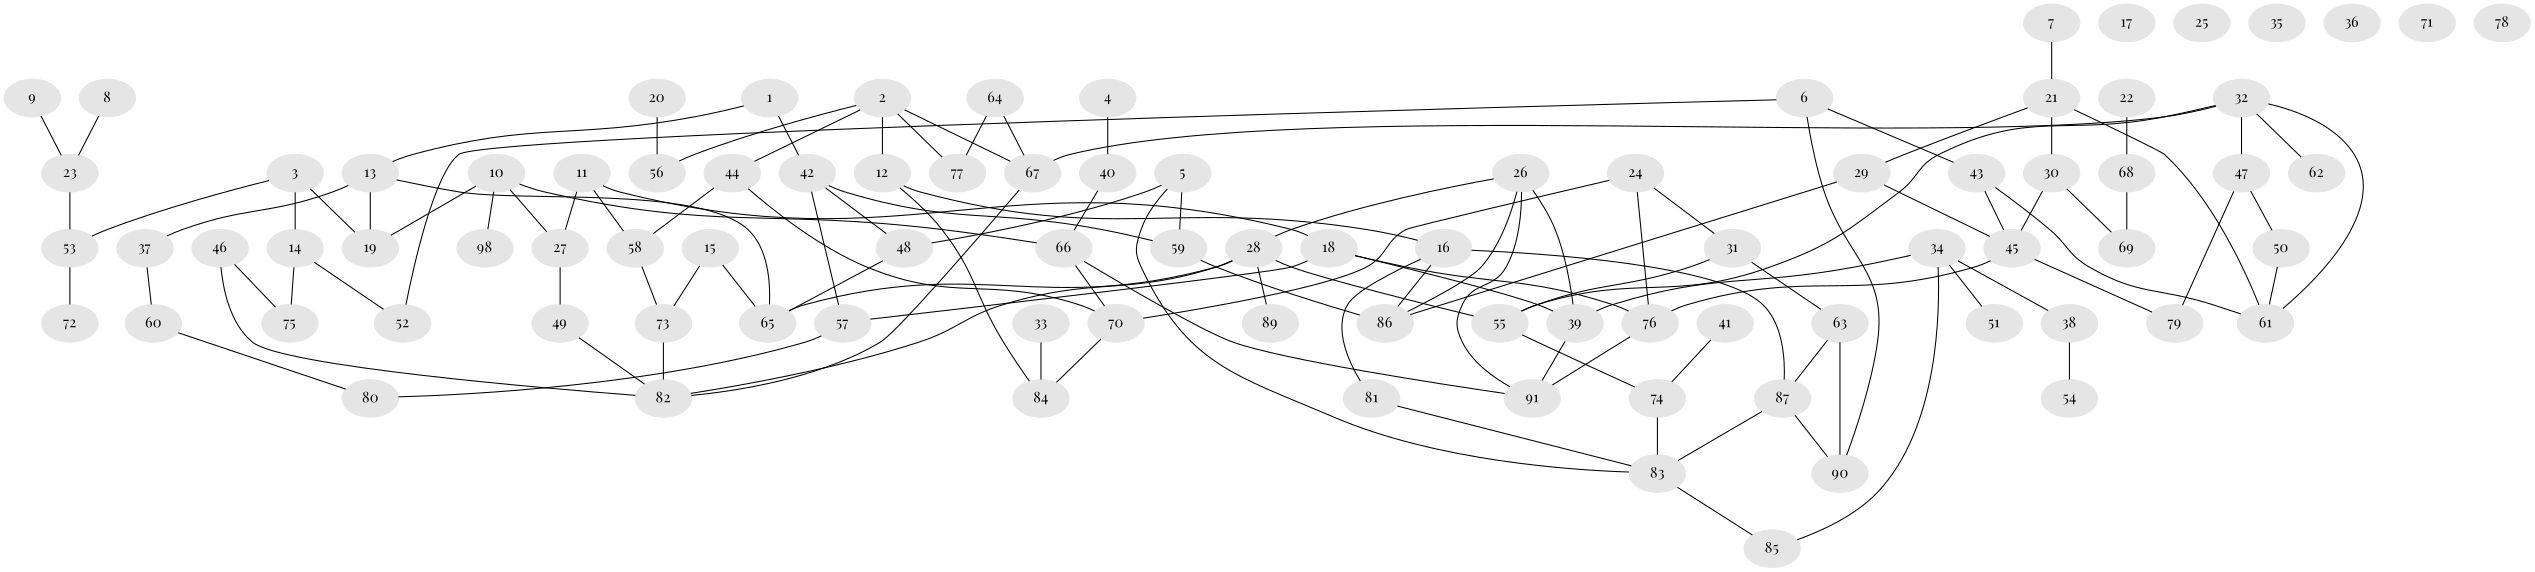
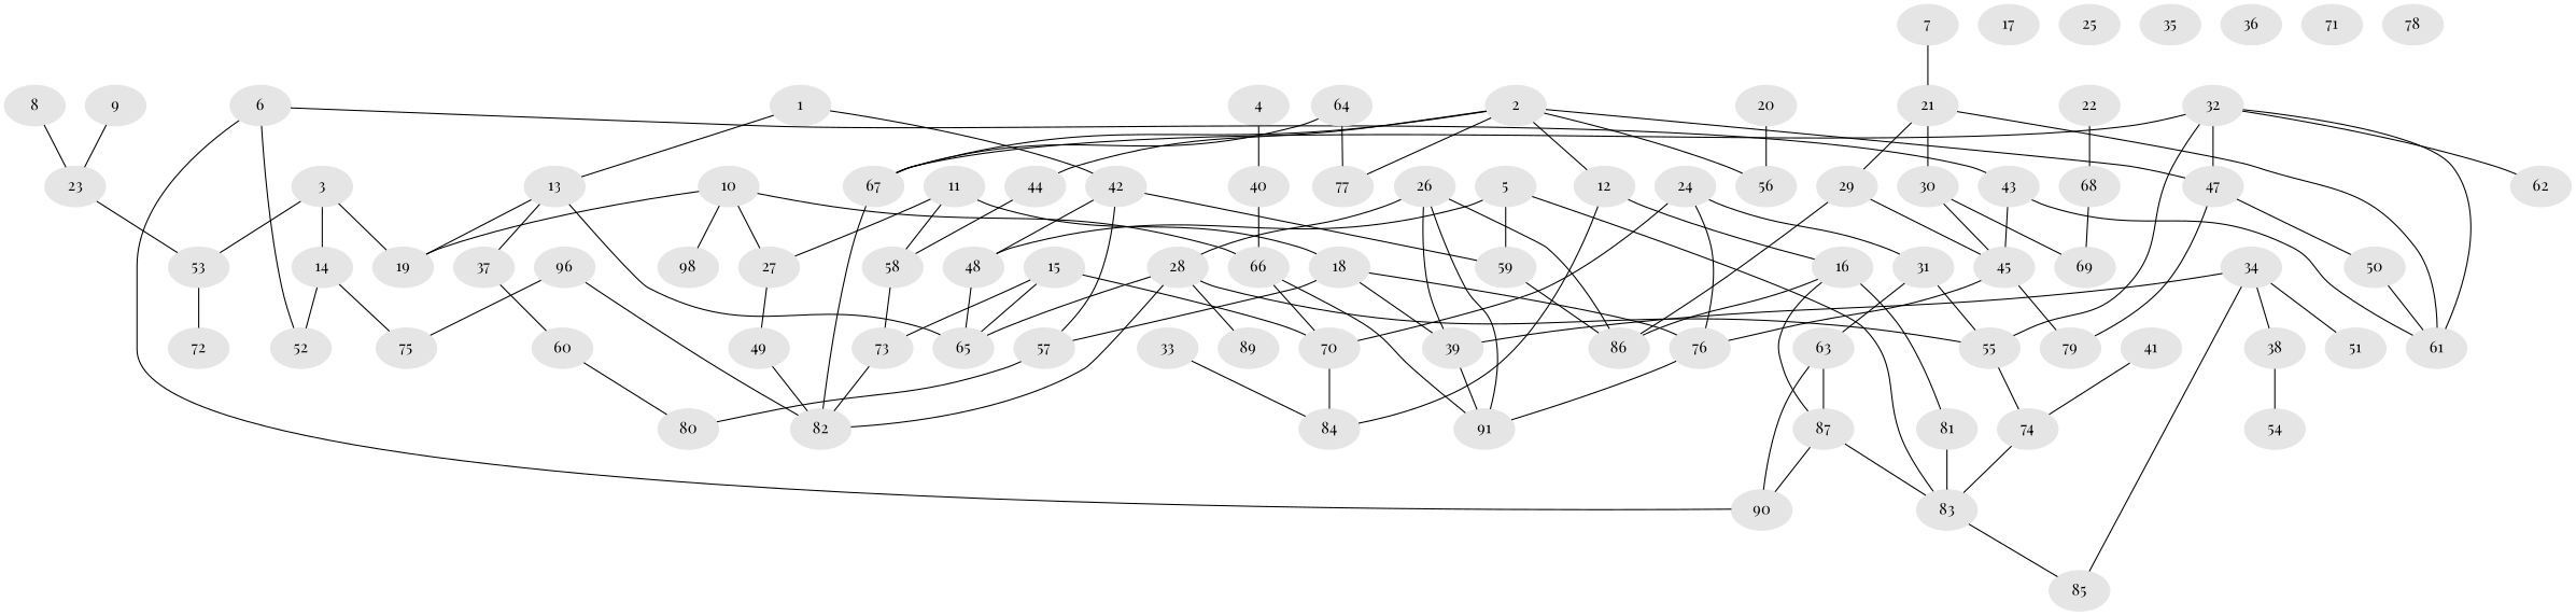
  graph {
    fontname="Playfair Display"
    node [color=gray90 fontname="Playfair Display" style=filled]
    edge [fontname="Playfair Display"]
    1
    13
    42
    19
    37
    65
    48
    59
    57
    2
    12
    44
    47
    56
    67
    77
    16
    84
    58
    79
    50
    82
    3
    14
    53
    52
    75
    72
    4
    40
    66
    5
    83
    86
    85
    6
    43
    90
    61
    45
    7
    21
    29
    30
    8
    23
    9
    10
    27
    n50 [label=98]
    49
    70
    91
    11
    18
    39
    76
    73
    81
    87
    60
    15
    17
    80
    20
    69
    22
    68
    24
    31
    55
    63
    25
    26
    28
    89
    74
    32
    62
    33
    34
    38
    51
    54
    35
    36
    41
-   46
+   46 [label=96]
    64
    71
    78
    1 -- 13
    1 -- 42
    13 -- 19
    13 -- 37
    13 -- 65
    42 -- 48
    42 -- 59
    42 -- 57
    37 -- 60
    48 -- 65
    59 -- 86
    57 -- 80
    2 -- 12
    2 -- 44
+   2 -- 47
    2 -- 56
    2 -- 67
    2 -- 77
    12 -- 16
    12 -- 84
    44 -- 58
    47 -- 79
    47 -- 50
    67 -- 82
    16 -- 86
    16 -- 81
    16 -- 87
    58 -- 73
    50 -- 61
    3 -- 19
    3 -- 14
    3 -- 53
    14 -- 52
    14 -- 75
    53 -- 72
    4 -- 40
    40 -- 66
    66 -- 70
    66 -- 91
    5 -- 48
    5 -- 59
    5 -- 83
    83 -- 85
    6 -- 52
    6 -- 43
    6 -- 90
    43 -- 61
    43 -- 45
    45 -- 79
    45 -- 76
    7 -- 21
    21 -- 61
    21 -- 29
    21 -- 30
    29 -- 86
    29 -- 45
    30 -- 45
    30 -- 69
    8 -- 23
    23 -- 53
    9 -- 23
    10 -- 19
    10 -- 66
    10 -- 27
    10 -- n50
    27 -- 49
    49 -- 82
    70 -- 84
    11 -- 58
    11 -- 27
    11 -- 18
    18 -- 57
    18 -- 39
    18 -- 76
    39 -- 91
    76 -- 91
    73 -- 82
    81 -- 83
    87 -- 83
    87 -- 90
    60 -- 80
    15 -- 65
-   44 -- 70
+   15 -- 70
    15 -- 73
    20 -- 56
    22 -- 68
    68 -- 69
    24 -- 70
    24 -- 76
    24 -- 31
    31 -- 55
    31 -- 63
    55 -- 74
    63 -- 90
    63 -- 87
    26 -- 86
    26 -- 91
    26 -- 39
    26 -- 28
    28 -- 65
    28 -- 82
    28 -- 55
    28 -- 89
    74 -- 83
    32 -- 47
    32 -- 67
    32 -- 61
    32 -- 55
    32 -- 62
    33 -- 84
    34 -- 85
    34 -- 39
    34 -- 38
    34 -- 51
    38 -- 54
    41 -- 74
    46 -- 82
    46 -- 75
    64 -- 67
    64 -- 77
  }
